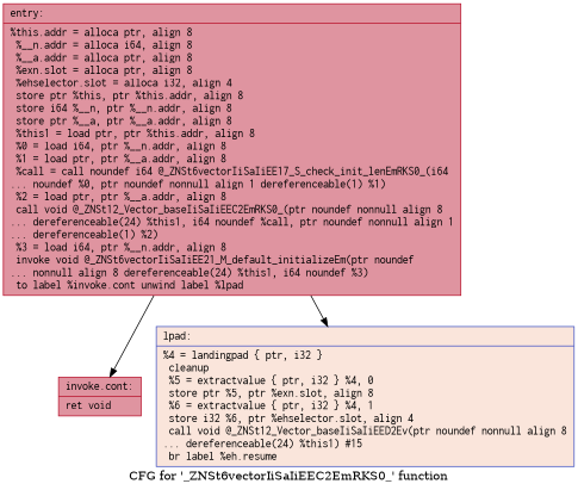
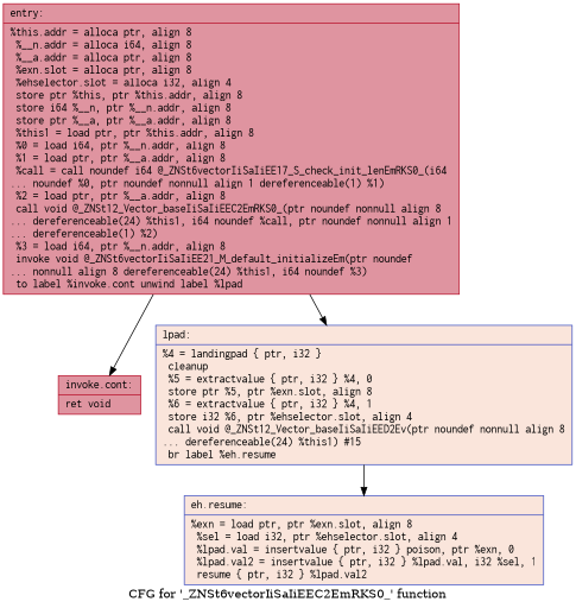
  digraph {
    label="CFG for '_ZNSt6vectorIiSaIiEEC2EmRKS0_' function"
    node [color="#b70d28ff" fillcolor="#b70d2870" fontname=Courier shape=record style=filled]
    n1 [label="{entry:\l|  %this.addr = alloca ptr, align 8\l  %__n.addr = alloca i64, align 8\l  %__a.addr = alloca ptr, align 8\l  %exn.slot = alloca ptr, align 8\l  %ehselector.slot = alloca i32, align 4\l  store ptr %this, ptr %this.addr, align 8\l  store i64 %__n, ptr %__n.addr, align 8\l  store ptr %__a, ptr %__a.addr, align 8\l  %this1 = load ptr, ptr %this.addr, align 8\l  %0 = load i64, ptr %__n.addr, align 8\l  %1 = load ptr, ptr %__a.addr, align 8\l  %call = call noundef i64 @_ZNSt6vectorIiSaIiEE17_S_check_init_lenEmRKS0_(i64\l... noundef %0, ptr noundef nonnull align 1 dereferenceable(1) %1)\l  %2 = load ptr, ptr %__a.addr, align 8\l  call void @_ZNSt12_Vector_baseIiSaIiEEC2EmRKS0_(ptr noundef nonnull align 8\l... dereferenceable(24) %this1, i64 noundef %call, ptr noundef nonnull align 1\l... dereferenceable(1) %2)\l  %3 = load i64, ptr %__n.addr, align 8\l  invoke void @_ZNSt6vectorIiSaIiEE21_M_default_initializeEm(ptr noundef\l... nonnull align 8 dereferenceable(24) %this1, i64 noundef %3)\l          to label %invoke.cont unwind label %lpad\l}"]
    n2 [label="{invoke.cont:\l|  ret void\l}"]
    n3 [color="#3d50c3ff" fillcolor="#f4c5ad70" label="{lpad:\l|  %4 = landingpad \{ ptr, i32 \}\l          cleanup\l  %5 = extractvalue \{ ptr, i32 \} %4, 0\l  store ptr %5, ptr %exn.slot, align 8\l  %6 = extractvalue \{ ptr, i32 \} %4, 1\l  store i32 %6, ptr %ehselector.slot, align 4\l  call void @_ZNSt12_Vector_baseIiSaIiEED2Ev(ptr noundef nonnull align 8\l... dereferenceable(24) %this1) #15\l  br label %eh.resume\l}"]
+   n4 [color="#3d50c3ff" fillcolor="#f4c5ad70" label="{eh.resume:\l|  %exn = load ptr, ptr %exn.slot, align 8\l  %sel = load i32, ptr %ehselector.slot, align 4\l  %lpad.val = insertvalue \{ ptr, i32 \} poison, ptr %exn, 0\l  %lpad.val2 = insertvalue \{ ptr, i32 \} %lpad.val, i32 %sel, 1\l  resume \{ ptr, i32 \} %lpad.val2\l}"]
    n1 -> n2
    n1 -> n3
+   n3 -> n4
  }
